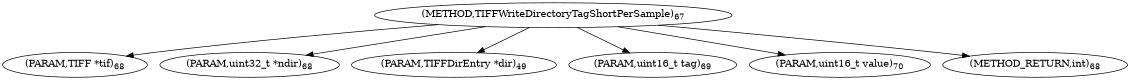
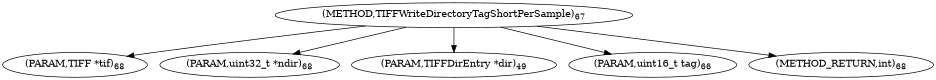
  digraph {
    n1 [label=<(METHOD,TIFFWriteDirectoryTagShortPerSample)<SUB>67</SUB>>]
    n2 [label=<(PARAM,TIFF *tif)<SUB>68</SUB>>]
    n3 [label=<(PARAM,uint32_t *ndir)<SUB>68</SUB>>]
    n4 [label=<(PARAM,TIFFDirEntry *dir)<SUB>49</SUB>>]
-   n5 [label=<(PARAM,uint16_t tag)<SUB>69</SUB>>]
-   n6 [label=<(PARAM,uint16_t value)<SUB>70</SUB>>]
+   n5 [label=<(PARAM,uint16_t tag)<SUB>66</SUB>>]
    n7 [label=<(METHOD_RETURN,int)<SUB>68</SUB>>]
    n1 -> n2
    n1 -> n3
    n1 -> n4
    n1 -> n5
-   n1 -> n6
    n1 -> n7
  }
